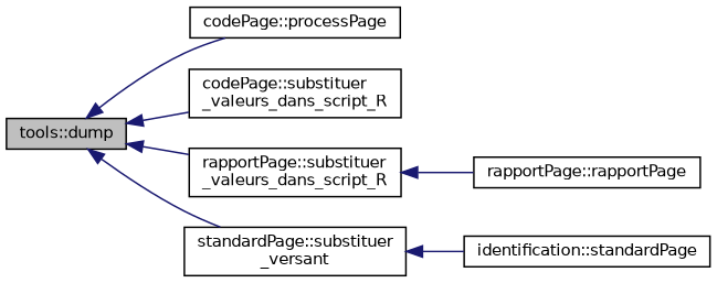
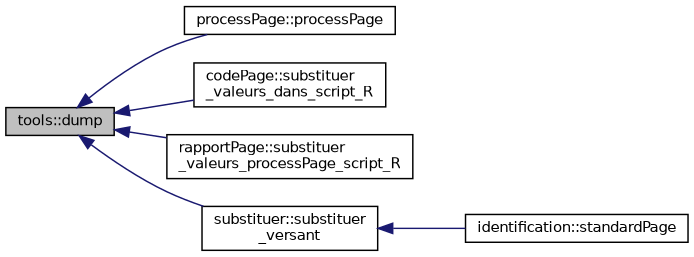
  digraph {
    rankdir=LR
    node [color=black fillcolor=white fontname=Helvetica fontsize=10 shape=record style=filled]
    edge [color=midnightblue dir=back fontname=Helvetica fontsize=10 labelfontname=Helvetica labelfontsize=10 style=solid]
    n1 [fillcolor=grey75 fontcolor=black height=0.2 label="tools::dump" width=0.4]
-   n2 [height=0.2 label="codePage::processPage" width=0.4]
+   n2 [height=0.2 label="processPage::processPage" width=0.4]
    n3 [height=0.2 label="codePage::substituer\l_valeurs_dans_script_R" width=0.4]
-   n4 [height=0.2 label="rapportPage::substituer\l_valeurs_dans_script_R" width=0.4]
-   n5 [height=0.2 label="standardPage::substituer\l_versant" width=0.4]
-   n6 [height=0.2 label="rapportPage::rapportPage" width=0.4]
+   n4 [height=0.2 label="rapportPage::substituer\l_valeurs_processPage_script_R" width=0.4]
+   n5 [height=0.2 label="substituer::substituer\l_versant" width=0.4]
    n7 [height=0.2 label="identification::standardPage" width=0.4]
    n1 -> n2
    n1 -> n3
    n1 -> n4
    n1 -> n5
-   n4 -> n6
    n5 -> n7
  }
